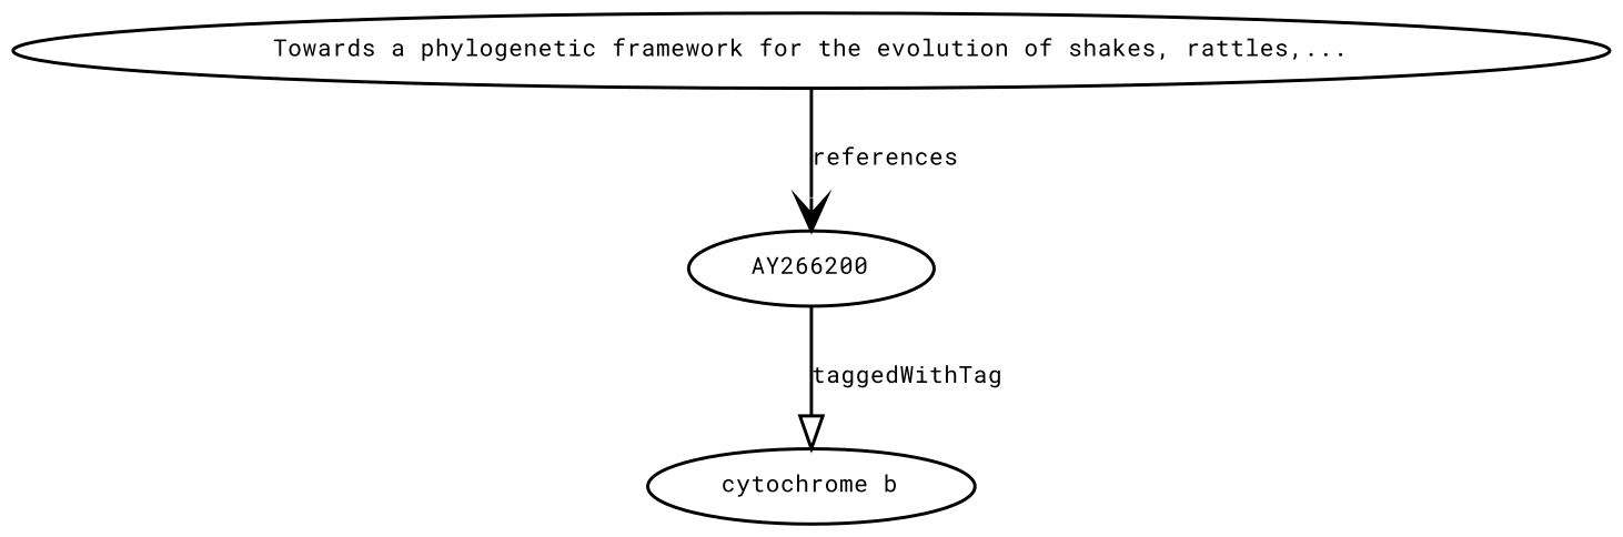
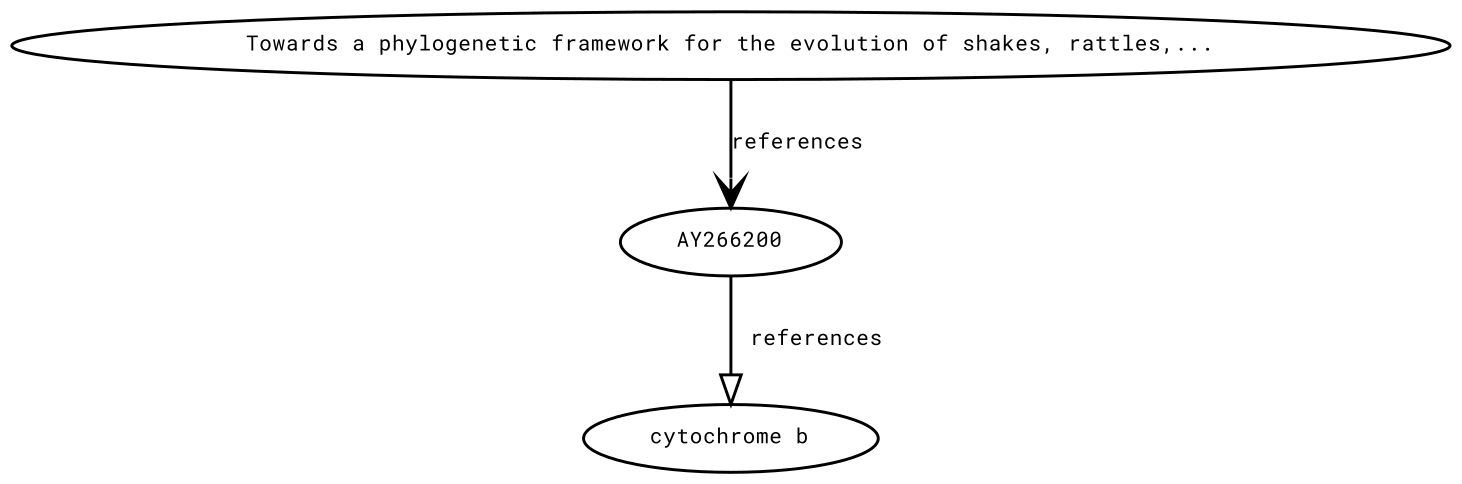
  digraph {
    fontname="Roboto Mono"
    node [fontname="Roboto Mono" fontsize=7]
    edge [fontname="Roboto Mono" fontsize=7 style=solid]
    n1 [height=0.27433100247 label=AY266200 width=0.27433100247]
    n2 [height=0.27433100247 label="cytochrome b" width=0.27433100247]
    n3 [height=0.27433100247 label="Towards a phylogenetic framework for the evolution of shakes, rattles,..." width=0.27433100247]
-   n1 -> n2 [arrowhead=onormal label=taggedWithTag]
+   n1 -> n2 [arrowhead=onormal label=references]
    n3 -> n1 [arrowhead=vee label=references]
  }
